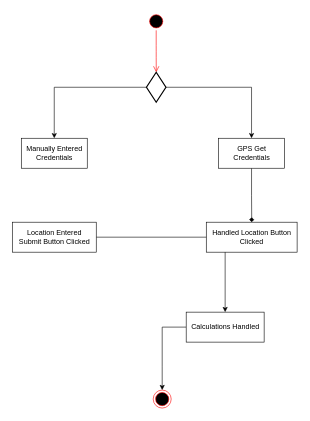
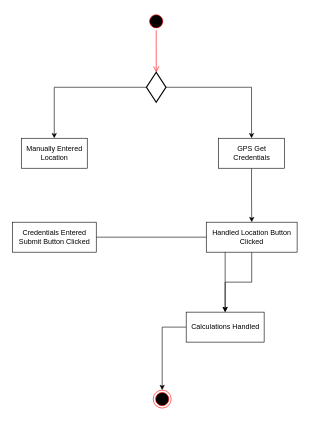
  <mxCell id="0" />
  <mxCell id="1" parent="0" />
  <mxCell id="2" value="" style="ellipse;html=1;shape=endState;fillColor=#000000;strokeColor=#ff0000;" vertex="1" parent="1"><mxGeometry x="255" y="650" width="30" height="30" as="geometry" /></mxCell>
  <mxCell id="3" value="" style="ellipse;html=1;shape=startState;fillColor=#000000;strokeColor=#ff0000;" vertex="1" parent="1"><mxGeometry x="245" y="20" width="30" height="30" as="geometry" /></mxCell>
  <mxCell id="4" value="" style="edgeStyle=orthogonalEdgeStyle;html=1;verticalAlign=bottom;endArrow=open;endSize=8;strokeColor=#ff0000;" edge="1" source="3" parent="1" target="7"><mxGeometry relative="1" as="geometry"><mxPoint x="260" y="110" as="targetPoint" /></mxGeometry></mxCell>
  <mxCell id="5" style="edgeStyle=orthogonalEdgeStyle;rounded=0;orthogonalLoop=1;jettySize=auto;html=1;" edge="1" parent="1" source="7" target="9"><mxGeometry relative="1" as="geometry" /></mxCell>
  <mxCell id="6" style="edgeStyle=orthogonalEdgeStyle;rounded=0;orthogonalLoop=1;jettySize=auto;html=1;entryX=0.5;entryY=0;entryDx=0;entryDy=0;" edge="1" parent="1" source="7" target="10"><mxGeometry relative="1" as="geometry" /></mxCell>
  <mxCell id="7" value="" style="strokeWidth=2;html=1;shape=mxgraph.flowchart.decision;whiteSpace=wrap;" vertex="1" parent="1"><mxGeometry x="243.75" y="120" width="32.5" height="50" as="geometry" /></mxCell>
- <mxCell id="8" style="edgeStyle=orthogonalEdgeStyle;rounded=0;orthogonalLoop=1;jettySize=auto;html=1;endArrow=diamond;" edge="1" parent="1" source="9" target="14"><mxGeometry relative="1" as="geometry" /></mxCell>
+ <mxCell id="8" style="edgeStyle=orthogonalEdgeStyle;rounded=0;orthogonalLoop=1;jettySize=auto;html=1;" edge="1" parent="1" source="9" target="14"><mxGeometry relative="1" as="geometry" /></mxCell>
  <mxCell id="9" value="GPS Get &lt;br&gt;Credentials" style="html=1;" vertex="1" parent="1"><mxGeometry x="364" y="230" width="110" height="50" as="geometry" /></mxCell>
- <mxCell id="10" value="Manually Entered &lt;br&gt;Credentials" style="html=1;" vertex="1" parent="1"><mxGeometry x="35" y="230" width="110" height="50" as="geometry" /></mxCell>
+ <mxCell id="10" value="Manually Entered &lt;br&gt;Location" style="html=1;" vertex="1" parent="1"><mxGeometry x="35" y="230" width="110" height="50" as="geometry" /></mxCell>
  <mxCell id="11" style="edgeStyle=orthogonalEdgeStyle;rounded=0;orthogonalLoop=1;jettySize=auto;html=1;entryX=0.5;entryY=0;entryDx=0;entryDy=0;" edge="1" parent="1" source="12" target="16"><mxGeometry relative="1" as="geometry" /></mxCell>
- <mxCell id="12" value="Location Entered&lt;br&gt;Submit Button Clicked" style="html=1;" vertex="1" parent="1"><mxGeometry x="20" y="370" width="140" height="50" as="geometry" /></mxCell>
+ <mxCell id="12" value="Credentials Entered&lt;br&gt;Submit Button Clicked" style="html=1;" vertex="1" parent="1"><mxGeometry x="20" y="370" width="140" height="50" as="geometry" /></mxCell>
+ <mxCell id="13" style="edgeStyle=orthogonalEdgeStyle;rounded=0;orthogonalLoop=1;jettySize=auto;html=1;" edge="1" parent="1" source="14" target="16"><mxGeometry relative="1" as="geometry" /></mxCell>
  <mxCell id="14" value="Handled Location Button &lt;br&gt;Clicked" style="html=1;" vertex="1" parent="1"><mxGeometry x="343.5" y="370" width="151.5" height="50" as="geometry" /></mxCell>
  <mxCell id="15" style="edgeStyle=orthogonalEdgeStyle;rounded=0;orthogonalLoop=1;jettySize=auto;html=1;" edge="1" parent="1" source="16" target="2"><mxGeometry relative="1" as="geometry"><Array as="points"><mxPoint x="270" y="610" /><mxPoint x="270" y="610" /></Array></mxGeometry></mxCell>
  <mxCell id="16" value="Calculations Handled" style="html=1;" vertex="1" parent="1"><mxGeometry x="310" y="520" width="130" height="50" as="geometry" /></mxCell>
